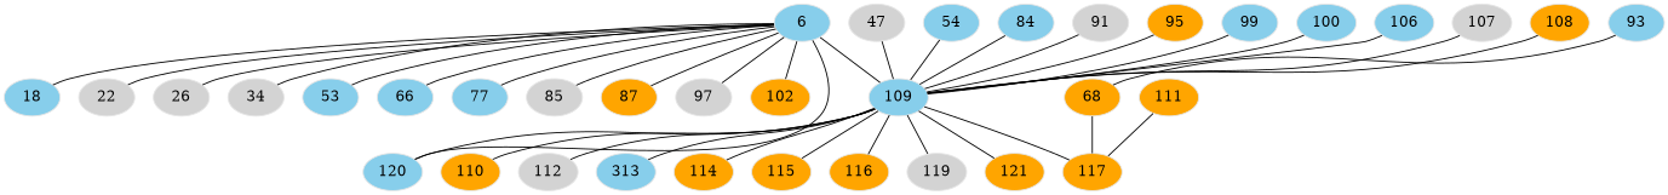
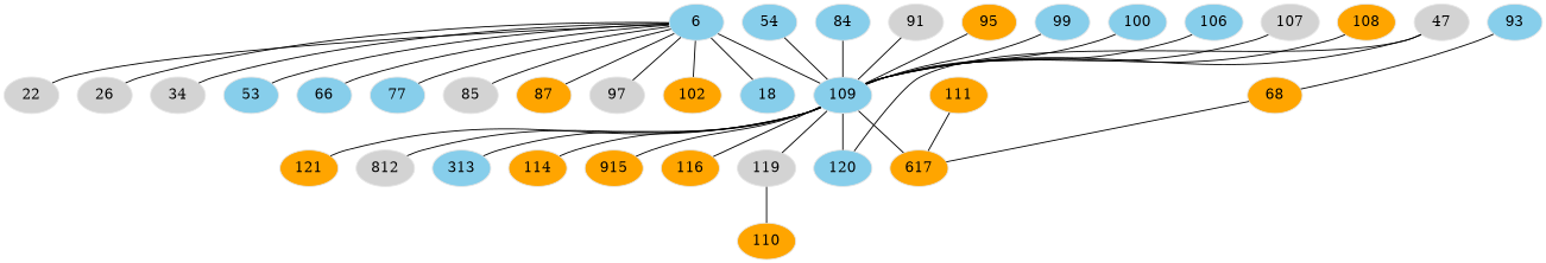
  graph {
    fontname="DejaVu Serif"
    node [color=gray90 fillcolor=skyblue fontname="DejaVu Serif" style=filled]
    edge [fontname="DejaVu Serif"]
    6 [super="+2+3"]
    18
    22 [fillcolor=lightgrey super="+16"]
    26 [fillcolor=lightgrey]
    34 [fillcolor=lightgrey]
    53
    66
    77
    85 [fillcolor=lightgrey]
    87 [fillcolor=orange super="+27"]
    97 [fillcolor=lightgrey super="+69+75"]
    102 [fillcolor=orange]
    109 [super="+19+73+96+103"]
    120 [super="+89+94+118"]
-   117 [fillcolor=orange super="+56+105+51+104"]
+   117 [fillcolor=orange super="+56+105+51+104" label=617]
    110 [fillcolor=orange super="+65"]
-   112 [fillcolor=lightgrey]
+   112 [fillcolor=lightgrey label=812]
    n18 [label=313]
    114 [fillcolor=orange]
-   115 [fillcolor=orange]
+   115 [fillcolor=orange label=915]
    116 [fillcolor=orange]
    119 [fillcolor=lightgrey]
    121 [fillcolor=orange]
    47 [fillcolor=lightgrey]
    54
    68 [fillcolor=orange super="+63"]
    84 [super="+60+74"]
    91 [fillcolor=lightgrey]
    93
    95 [fillcolor=orange]
    99 [super="+45"]
    100 [super="+64"]
    106
    107 [fillcolor=lightgrey]
    108 [fillcolor=orange]
    111 [fillcolor=orange]
    6 -- 18
    6 -- 22
    6 -- 26
    6 -- 34
    6 -- 53
    6 -- 66
    6 -- 77
    6 -- 85
    6 -- 87
    6 -- 97
    6 -- 102
    6 -- 109 [weight=25]
-   6 -- 120
+   47 -- 120
    109 -- 120 [weight=4]
    109 -- 117 [weight=9]
-   109 -- 110
+   119 -- 110
    109 -- 112
    109 -- n18
    109 -- 114
    109 -- 115
    109 -- 116
    109 -- 119
    109 -- 121 [weight=2]
    47 -- 109 [weight=2]
    54 -- 109
    68 -- 117
    84 -- 109 [weight=4]
    91 -- 109
    93 -- 68
    95 -- 109
    99 -- 109 [weight=2]
    100 -- 109 [weight=3]
    106 -- 109
    107 -- 109 [weight=2]
    108 -- 109
    111 -- 117
  }
